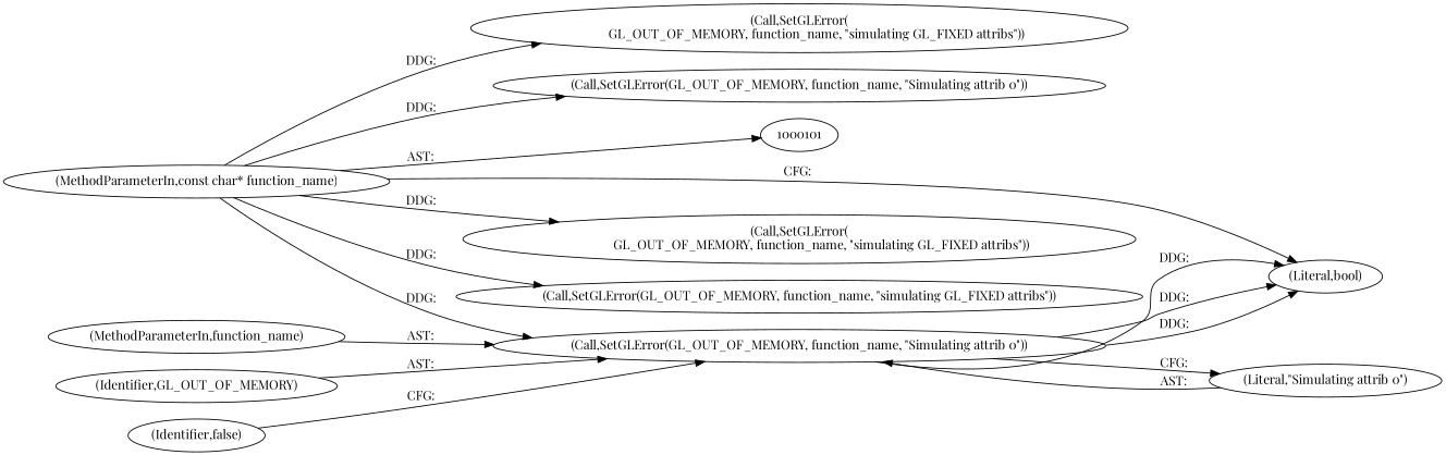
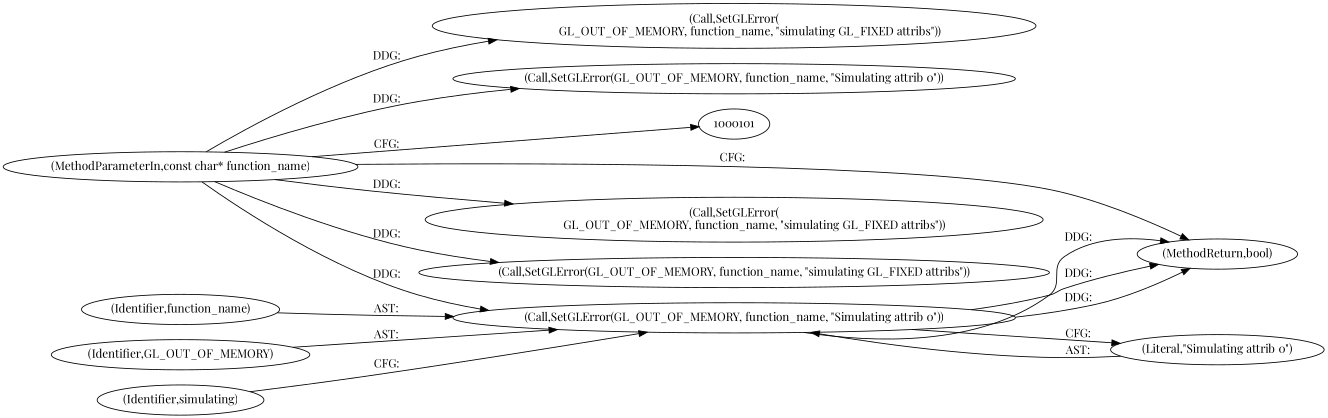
  digraph {
    fontname="Playfair Display"
    rankdir=LR
    node [fontname="Playfair Display"]
    edge [fontname="Playfair Display"]
    n1 [label="(Call,SetGLError(GL_OUT_OF_MEMORY, function_name, \"Simulating attrib 0\"))"]
-   n2 [label="(Literal,bool)"]
+   n2 [label="(MethodReturn,bool)"]
    n3 [label="(Literal,\"Simulating attrib 0\")"]
    n4 [label="(MethodParameterIn,const char* function_name)"]
    n5 [label="(Call,SetGLError(\n             GL_OUT_OF_MEMORY, function_name, \"simulating GL_FIXED attribs\"))"]
    n6 [label="(Call,SetGLError(GL_OUT_OF_MEMORY, function_name, \"simulating GL_FIXED attribs\"))"]
    n7 [label="(Call,SetGLError(\n          GL_OUT_OF_MEMORY, function_name, \"simulating GL_FIXED attribs\"))"]
    n8 [label="(Call,SetGLError(GL_OUT_OF_MEMORY, function_name, \"Simulating attrib 0\"))"]
    1000101
-   n10 [label="(MethodParameterIn,function_name)"]
+   n10 [label="(Identifier,function_name)"]
    n11 [label="(Identifier,GL_OUT_OF_MEMORY)"]
-   n12 [label="(Identifier,false)"]
+   n12 [label="(Identifier,simulating)"]
    n1 -> n2 [label="DDG: "]
    n1 -> n2 [label="DDG: "]
    n1 -> n2 [label="DDG: "]
    n1 -> n3 [label="CFG: "]
    n3 -> n1 [label="AST: "]
    n4 -> n1 [label="DDG: "]
    n4 -> n2 [label="CFG: "]
    n4 -> n5 [label="DDG: "]
    n4 -> n6 [label="DDG: "]
    n4 -> n7 [label="DDG: "]
    n4 -> n8 [label="DDG: "]
-   n4 -> 1000101 [label="AST: "]
+   n4 -> 1000101 [label="CFG: "]
    n10 -> n1 [label="AST: "]
    n11 -> n1 [label="AST: "]
    n12 -> n1 [label="CFG: "]
  }
